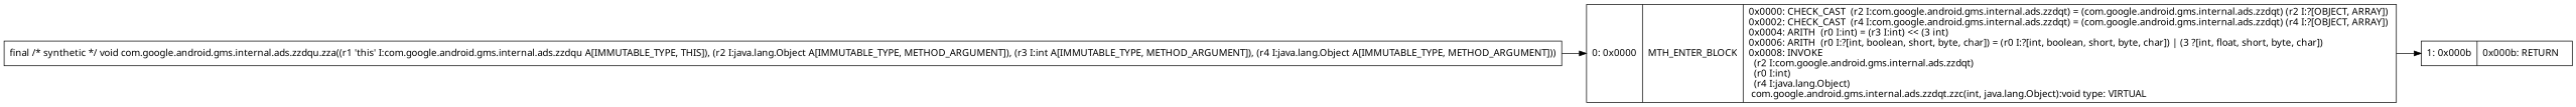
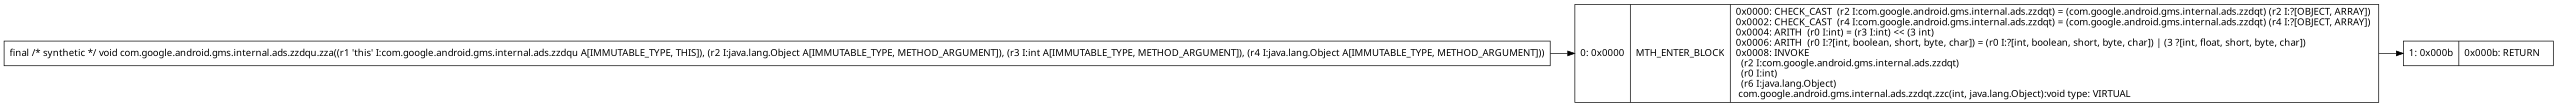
  digraph {
    rankdir=LR
    fontname="Noto Sans"
    node [shape=record fontname="Noto Sans"]
    edge [fontname="Noto Sans"]
-   n1 [label="{0\:\ 0x0000|MTH_ENTER_BLOCK\l|0x0000: CHECK_CAST  (r2 I:com.google.android.gms.internal.ads.zzdqt) = (com.google.android.gms.internal.ads.zzdqt) (r2 I:?[OBJECT, ARRAY]) \l0x0002: CHECK_CAST  (r4 I:com.google.android.gms.internal.ads.zzdqt) = (com.google.android.gms.internal.ads.zzdqt) (r4 I:?[OBJECT, ARRAY]) \l0x0004: ARITH  (r0 I:int) = (r3 I:int) \<\< (3 int) \l0x0006: ARITH  (r0 I:?[int, boolean, short, byte, char]) = (r0 I:?[int, boolean, short, byte, char]) \| (3 ?[int, float, short, byte, char]) \l0x0008: INVOKE  \l  (r2 I:com.google.android.gms.internal.ads.zzdqt)\l  (r0 I:int)\l  (r4 I:java.lang.Object)\l com.google.android.gms.internal.ads.zzdqt.zzc(int, java.lang.Object):void type: VIRTUAL \l}"]
+   n1 [label="{0\:\ 0x0000|MTH_ENTER_BLOCK\l|0x0000: CHECK_CAST  (r2 I:com.google.android.gms.internal.ads.zzdqt) = (com.google.android.gms.internal.ads.zzdqt) (r2 I:?[OBJECT, ARRAY]) \l0x0002: CHECK_CAST  (r4 I:com.google.android.gms.internal.ads.zzdqt) = (com.google.android.gms.internal.ads.zzdqt) (r4 I:?[OBJECT, ARRAY]) \l0x0004: ARITH  (r0 I:int) = (r3 I:int) \<\< (3 int) \l0x0006: ARITH  (r0 I:?[int, boolean, short, byte, char]) = (r0 I:?[int, boolean, short, byte, char]) \| (3 ?[int, float, short, byte, char]) \l0x0008: INVOKE  \l  (r2 I:com.google.android.gms.internal.ads.zzdqt)\l  (r0 I:int)\l  (r6 I:java.lang.Object)\l com.google.android.gms.internal.ads.zzdqt.zzc(int, java.lang.Object):void type: VIRTUAL \l}"]
    n2 [label="{1\:\ 0x000b|0x000b: RETURN   \l}"]
    n3 [label="{final \/* synthetic *\/ void com.google.android.gms.internal.ads.zzdqu.zza((r1 'this' I:com.google.android.gms.internal.ads.zzdqu A[IMMUTABLE_TYPE, THIS]), (r2 I:java.lang.Object A[IMMUTABLE_TYPE, METHOD_ARGUMENT]), (r3 I:int A[IMMUTABLE_TYPE, METHOD_ARGUMENT]), (r4 I:java.lang.Object A[IMMUTABLE_TYPE, METHOD_ARGUMENT])) }"]
    n1 -> n2
    n3 -> n1
  }
